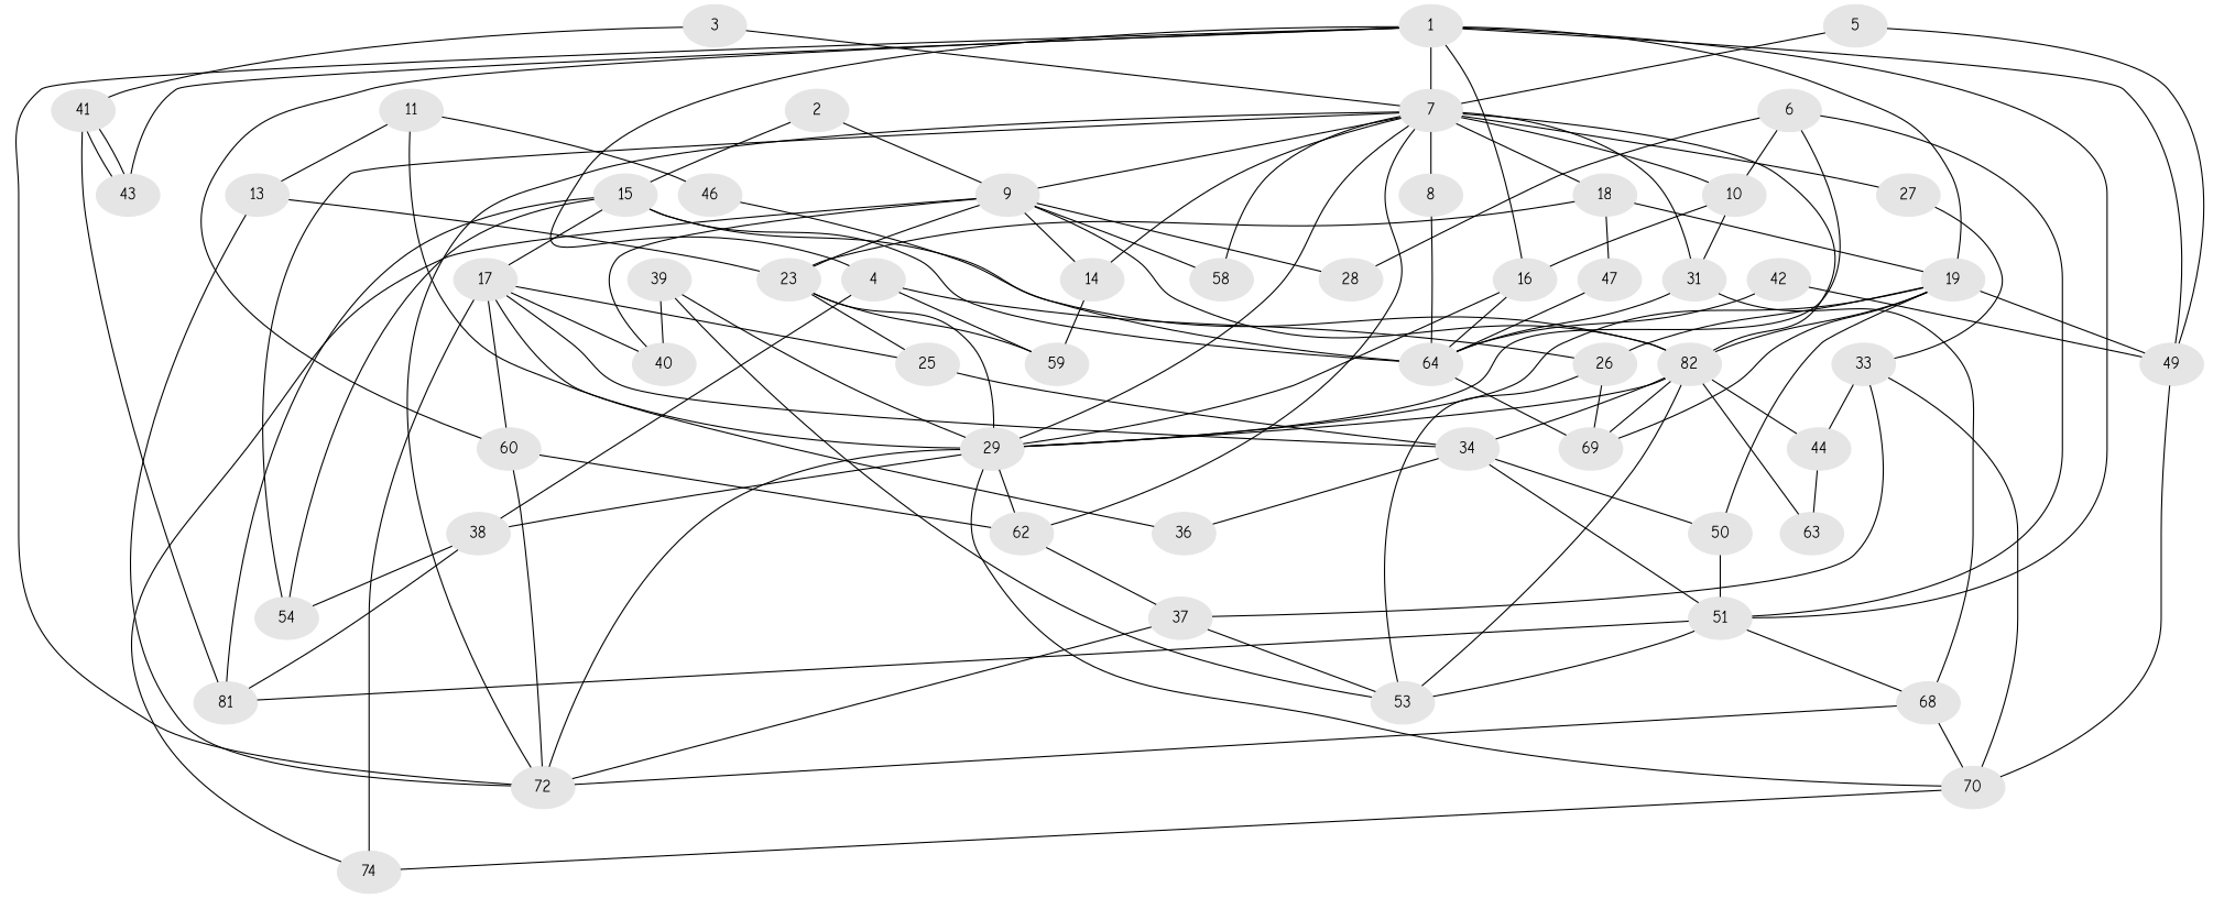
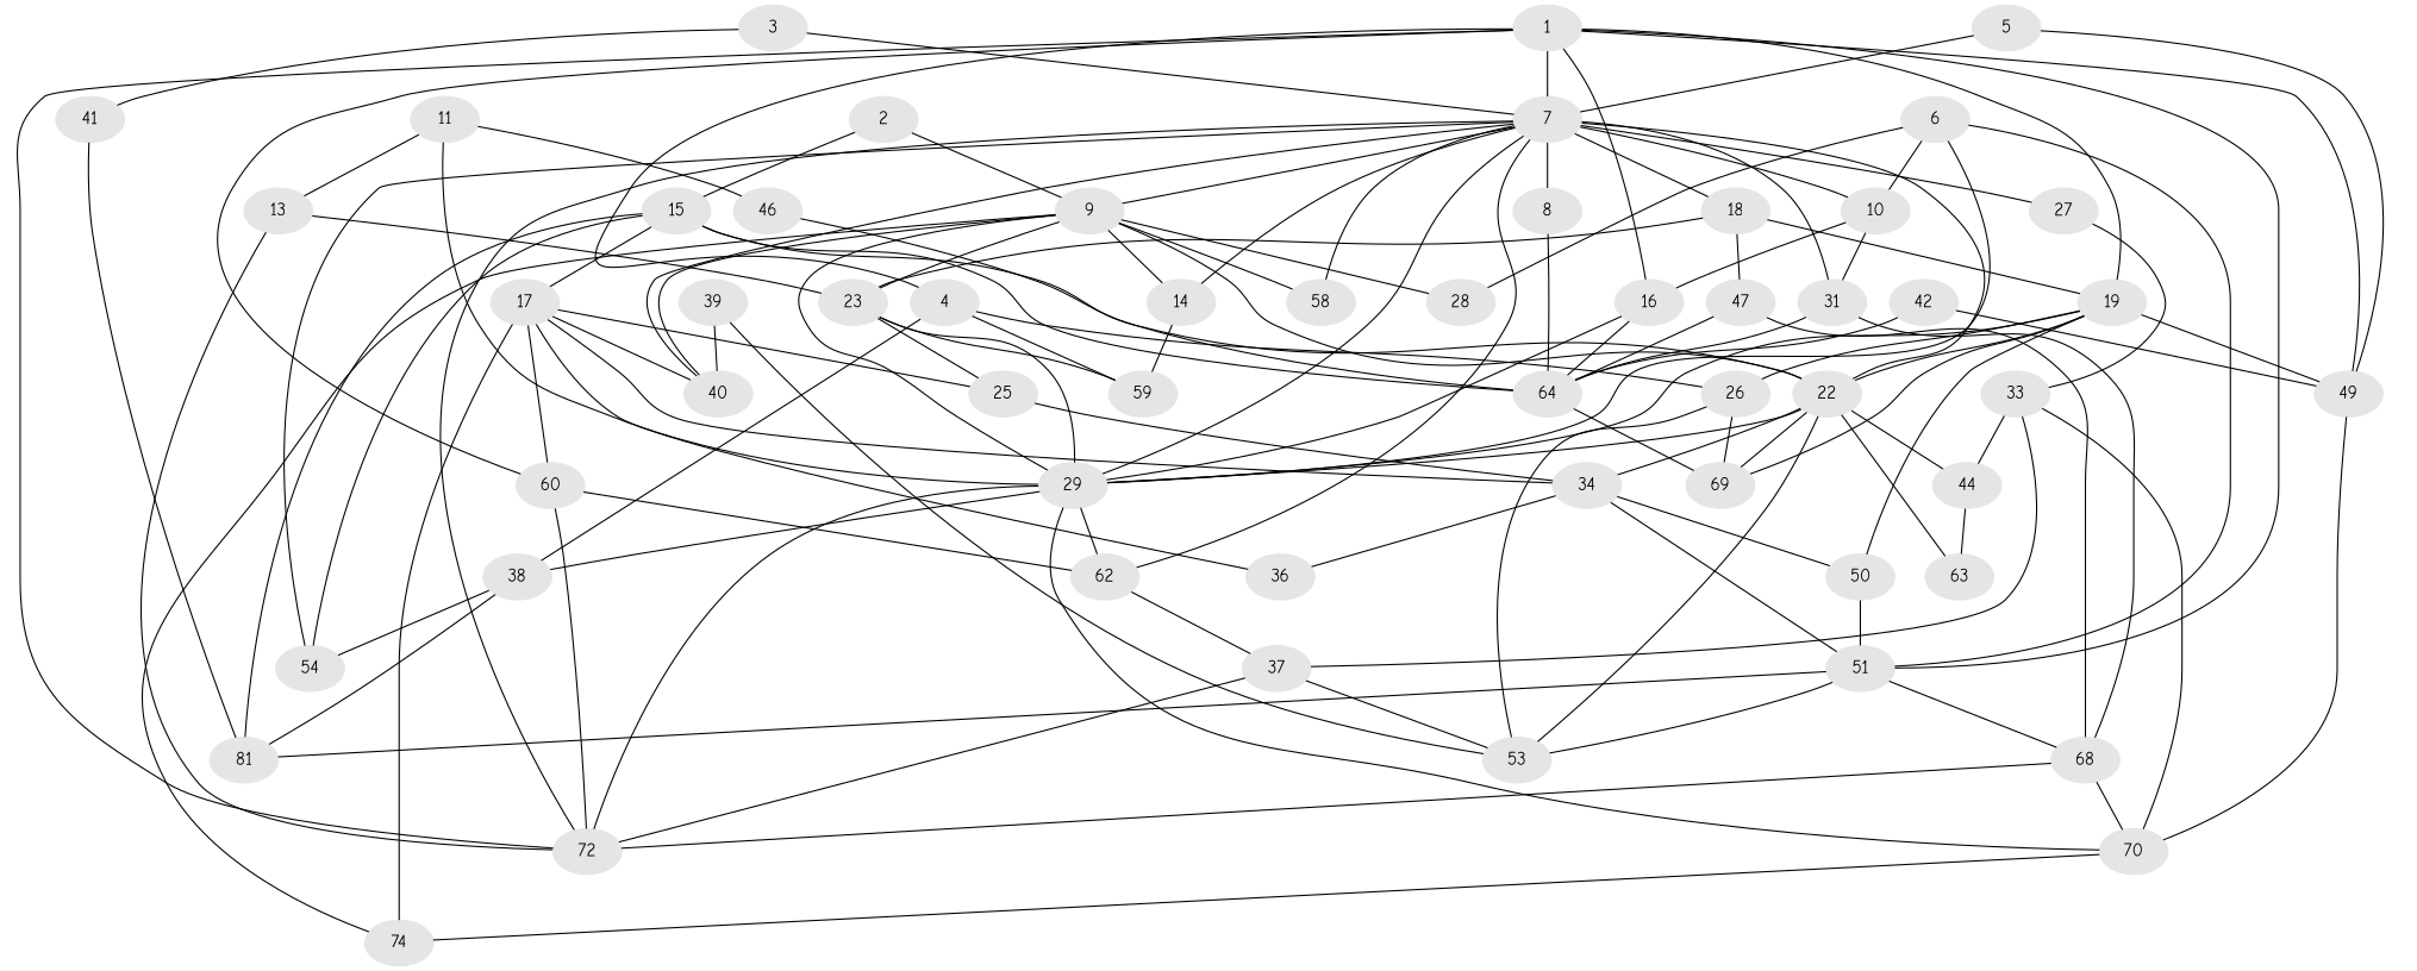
  graph {
    fontname="Comic Neue"
    node [color=gray90 fontname="Comic Neue" style=filled]
    edge [fontname="Comic Neue"]
    1 [super="+12"]
    4
    7 [super="+52+20+61+48"]
    16
    19 [super="+55+66"]
-   43
    49 [super="+65"]
    51
    60
    72 [super="+82"]
    26
    38 [super="+73"]
    59
    9 [super="+21"]
    10
    29 [super="+75+35+79"]
    8
    14 [super="+32"]
    18 [super="+78+71"]
-   22 [super="+57+76+67" label=82]
+   22 [super="+57+76+67"]
    27
    31 [super="+80"]
    40
    54
    58
    62
    64
    50
    69
    70
    81
    53
    68
    28
    23
    74
    2
    15 [super="+77"]
    17 [super="+45+30"]
    3
    41
    5
    6
    47
    34 [super="+56"]
    44
    63
    33
    37
    25
    11
    13
    46
    36
    39
    42
    1 -- 4
    1 -- 7
    1 -- 16
    1 -- 19
-   1 -- 43
    1 -- 49
    1 -- 51
    1 -- 60
    1 -- 72
    4 -- 26
    4 -- 38
    4 -- 59
    7 -- 72
    7 -- 9
    7 -- 10
    7 -- 29
    7 -- 8
    7 -- 14
    7 -- 18 [weight=2]
    7 -- 22 [weight=2]
    7 -- 27 [weight=2]
    7 -- 31
+   7 -- 40
    7 -- 54
    7 -- 58
    7 -- 62
    16 -- 29
    16 -- 64
    19 -- 49
    19 -- 26
    19 -- 29
    19 -- 22
    19 -- 50
    19 -- 69
    49 -- 70 [weight=2]
    51 -- 81
    51 -- 53
    51 -- 68
    60 -- 72
    60 -- 62
    26 -- 69
    26 -- 53
    38 -- 54
    38 -- 81
-   39 -- 29
+   9 -- 29
    9 -- 14
    9 -- 22
    9 -- 40
    9 -- 58
    9 -- 28
    9 -- 23
    9 -- 74
    10 -- 16
    10 -- 31
    29 -- 72
    29 -- 38
    29 -- 62
    29 -- 70
    8 -- 64
    14 -- 59
    18 -- 19 [weight=2]
    18 -- 23 [weight=2]
    18 -- 47
    22 -- 29
    22 -- 69
    22 -- 53
    22 -- 34
    22 -- 44
    22 -- 63
    27 -- 33
    31 -- 64
    31 -- 68
    62 -- 37
    64 -- 69
    50 -- 51
    70 -- 74
    68 -- 72
    68 -- 70
    23 -- 59
    23 -- 29
    23 -- 25
    2 -- 9
    2 -- 15
    15 -- 22 [weight=2]
    15 -- 54
    15 -- 64
    15 -- 81
    15 -- 17
    17 -- 60
    17 -- 40
    17 -- 74
    17 -- 34 [weight=2]
    17 -- 25
    17 -- 36
    3 -- 7
    3 -- 41
-   41 -- 43
-   41 -- 43
    41 -- 81
    5 -- 7
    5 -- 49
    6 -- 51
    6 -- 10
    6 -- 29
    6 -- 28
    47 -- 64
+   47 -- 68
    34 -- 51
    34 -- 50
    34 -- 36
    44 -- 63
    33 -- 70
    33 -- 44
    33 -- 37
    37 -- 72
    37 -- 53
    25 -- 34
    11 -- 29
    11 -- 13
    11 -- 46
    13 -- 72
    13 -- 23
    46 -- 64
    39 -- 40
    39 -- 53
    42 -- 49
    42 -- 64
  }
